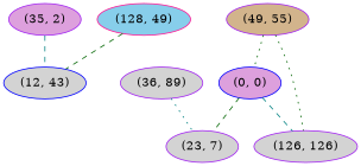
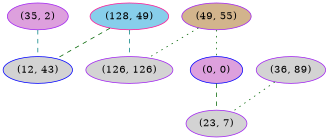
  graph {
    node [color=purple fillcolor=lightgrey style=filled]
    edge [color=darkgreen style=dashed weight=1]
    "(35, 2)" [fillcolor=plum]
    "(12, 43)" [color=blue]
    "(0, 0)" [color=blue fillcolor=plum]
    "(23, 7)"
    "(49, 55)" [fillcolor=tan]
    "(126, 126)"
    "(36, 89)"
    "(128, 49)" [color=deeppink fillcolor=skyblue]
    "(35, 2)" -- "(12, 43)" [color=teal weight=3]
    "(0, 0)" -- "(23, 7)" [weight=4]
    "(49, 55)" -- "(0, 0)" [style=dotted]
    "(49, 55)" -- "(126, 126)" [style=dotted]
-   "(36, 89)" -- "(23, 7)" [color=teal style=dotted]
+   "(36, 89)" -- "(23, 7)" [style=dotted]
    "(128, 49)" -- "(12, 43)"
-   "(0, 0)" -- "(126, 126)" [color=teal weight=3]
+   "(128, 49)" -- "(126, 126)" [color=teal weight=3]
  }
